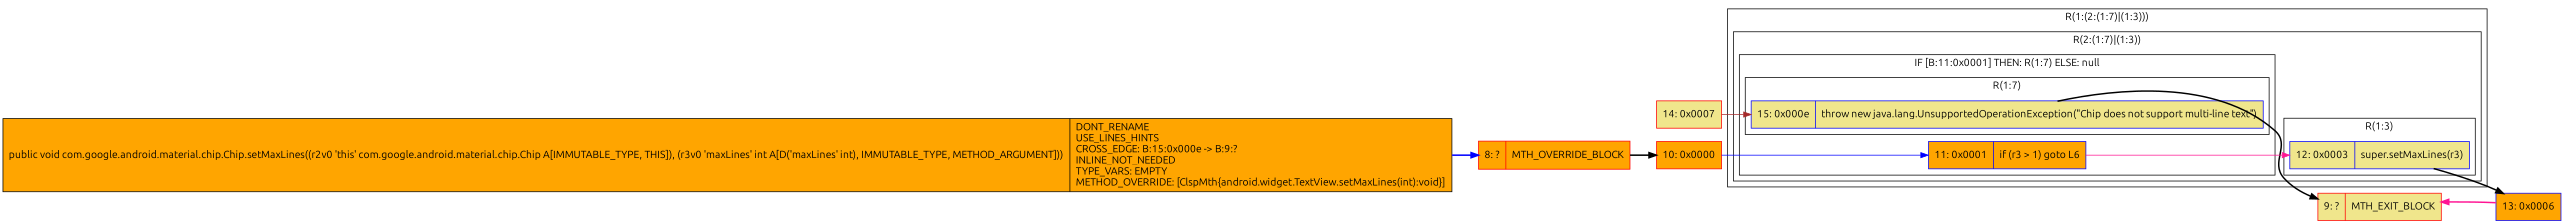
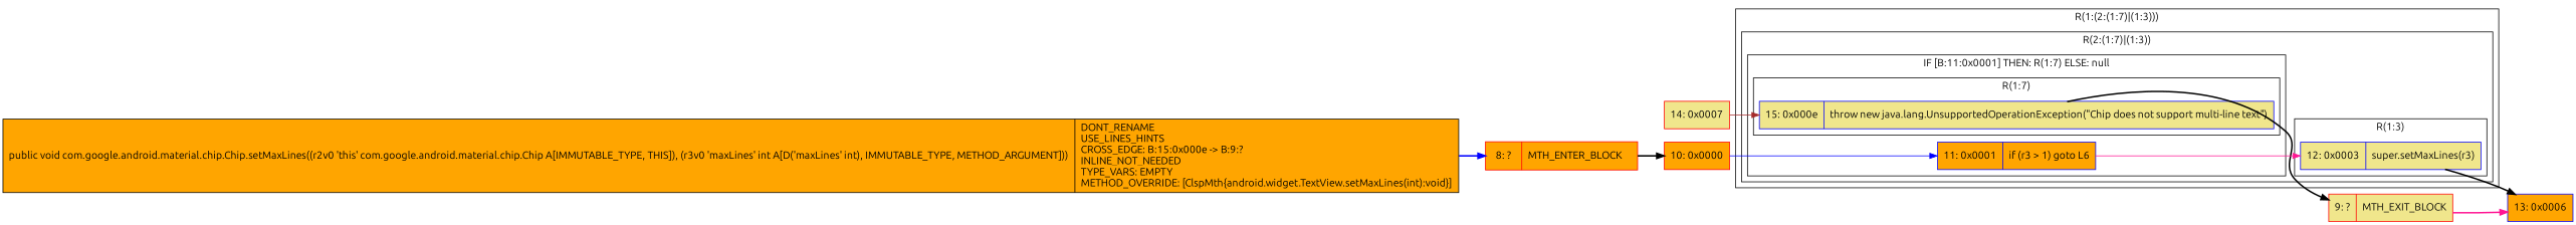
  digraph {
    fontname=Ubuntu
    rankdir=LR
    node [color=blue fillcolor=orange fontname=Ubuntu shape=record style=filled]
    edge [color=black fontname=Ubuntu style=bold]
    n1 [fillcolor=khaki label="{15\:\ 0x000e|throw new java.lang.UnsupportedOperationException(\"Chip does not support multi\-line text\")\l}"]
    n2 [label="{11\:\ 0x0001|if (r3 \> 1) goto L6\l}"]
    n3 [fillcolor=khaki label="{12\:\ 0x0003|super.setMaxLines(r3)\l}"]
    n4 [color=red fillcolor=khaki label="{9\:\ ?|MTH_EXIT_BLOCK\l}"]
    n5 [label="{13\:\ 0x0006}"]
    n6 [color=red fillcolor=khaki label="{14\:\ 0x0007}"]
-   n7 [color=red label="{8\:\ ?|MTH_OVERRIDE_BLOCK\l}"]
+   n7 [color=red label="{8\:\ ?|MTH_ENTER_BLOCK\l}"]
    n8 [color=red label="{10\:\ 0x0000}"]
    n9 [label="{public void com.google.android.material.chip.Chip.setMaxLines((r2v0 'this' com.google.android.material.chip.Chip A[IMMUTABLE_TYPE, THIS]), (r3v0 'maxLines' int A[D('maxLines' int), IMMUTABLE_TYPE, METHOD_ARGUMENT]))  | DONT_RENAME\lUSE_LINES_HINTS\lCROSS_EDGE: B:15:0x000e \-\> B:9:?\lINLINE_NOT_NEEDED\lTYPE_VARS: EMPTY\lMETHOD_OVERRIDE: [ClspMth\{android.widget.TextView.setMaxLines(int):void\}]\l}" color=""]
    subgraph cluster_1 {
      label="R(1:(2:(1:7)|(1:3)))"
      subgraph cluster_2 {
        label="R(2:(1:7)|(1:3))"
        subgraph cluster_3 {
          label="IF [B:11:0x0001] THEN: R(1:7) ELSE: null"
          n2
          subgraph cluster_4 {
            label="R(1:7)"
            n1
          }
        }
        subgraph cluster_5 {
          label="R(1:3)"
          n3
        }
      }
    }
    n1 -> n4
    n2 -> n3 [color=deeppink style=solid]
    n3 -> n5
-   n5 -> n4 [color=deeppink]
+   n4 -> n5 [color=deeppink]
    n6 -> n1 [color=brown style=solid]
    n7 -> n8
    n8 -> n2 [color=blue style=solid]
    n9 -> n7 [color=blue]
  }
